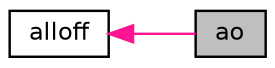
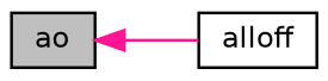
  digraph {
    rankdir=LR
    node [color=black fontname=Helvetica fontsize=10 shape=record style=filled]
    n1 [fillcolor=grey75 fontcolor=black height=0.2 label=ao width=0.4]
    n2 [fillcolor=white height=0.2 label=alloff width=0.4]
-   n2 -> n1 [color=deeppink dir=back fontname=Helvetica fontsize=10 labelfontname=Helvetica labelfontsize=10 style=solid]
+   n1 -> n2 [color=deeppink dir=back fontname=Helvetica fontsize=10 labelfontname=Helvetica labelfontsize=10 style=solid]
  }
